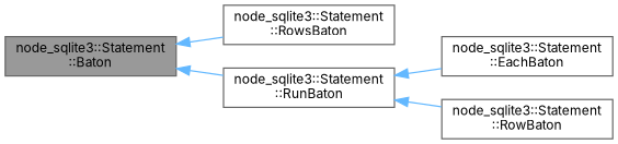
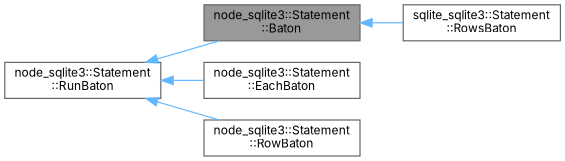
  digraph {
    fontname=Inter
    rankdir=LR
    node [color=gray40 fillcolor=white fontname=Inter fontsize=10 shape=box style=filled]
    edge [color=steelblue1 dir=back fontname=Inter fontsize=10 labelfontname=Helvetica labelfontsize=10 style=solid]
    n1 [fillcolor=grey60 fontcolor=black height=0.2 label="node_sqlite3::Statement\l::Baton" width=0.4]
-   n2 [height=0.2 label="node_sqlite3::Statement\l::RowsBaton" width=0.4]
+   n2 [height=0.2 label="sqlite_sqlite3::Statement\l::RowsBaton" width=0.4]
    n3 [height=0.2 label="node_sqlite3::Statement\l::RunBaton" width=0.4]
    n4 [height=0.2 label="node_sqlite3::Statement\l::EachBaton" width=0.4]
    n5 [height=0.2 label="node_sqlite3::Statement\l::RowBaton" width=0.4]
    n1 -> n2
-   n1 -> n3
+   n3 -> n1
    n3 -> n4
    n3 -> n5
  }
